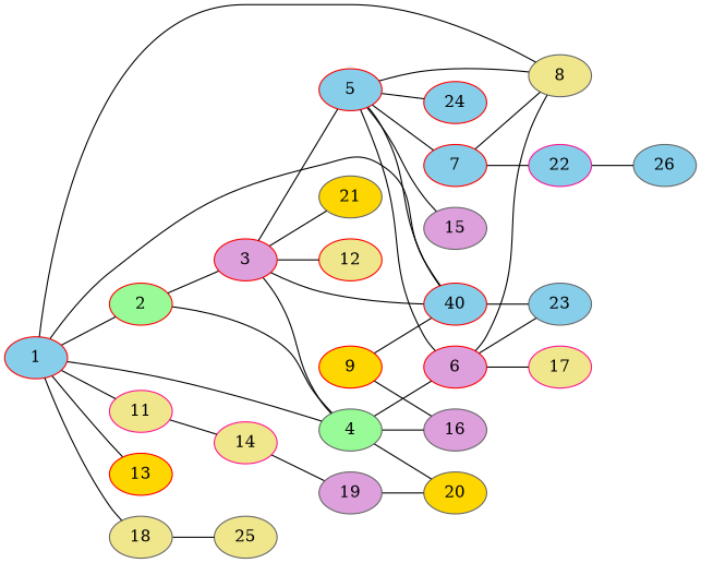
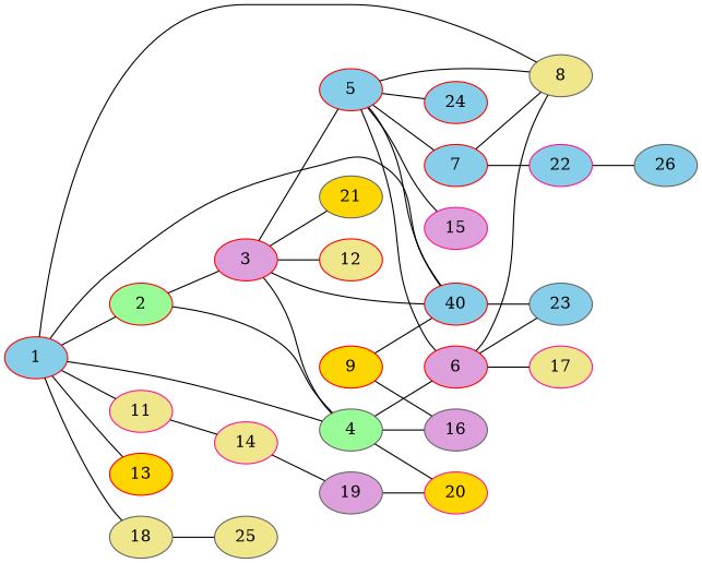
  graph {
    rankdir=LR
    node [color=red fillcolor=skyblue style=filled]
    edge [weight=1.0]
    2 [fillcolor=palegreen]
    1
    4 [color=gray40 fillcolor=palegreen]
    8 [color=gray40 fillcolor=khaki]
    n5 [label=40]
    11 [color=deeppink fillcolor=khaki]
    13 [fillcolor=gold]
    18 [color=gray40 fillcolor=khaki]
    3 [fillcolor=plum]
    6 [fillcolor=plum]
-   20 [color=gray40 fillcolor=gold]
+   20 [color=deeppink fillcolor=gold]
    16 [color=gray40 fillcolor=plum]
    23 [color=gray40]
    14 [color=deeppink fillcolor=khaki]
    25 [color=gray40 fillcolor=khaki]
    5
    12 [fillcolor=khaki]
    21 [color=gray40 fillcolor=gold]
    7
-   15 [color=gray40 fillcolor=plum]
+   15 [color=deeppink fillcolor=plum]
    24
    17 [color=deeppink fillcolor=khaki]
    9 [fillcolor=gold]
    22 [color=deeppink]
    26 [color=gray40]
    19 [color=gray40 fillcolor=plum]
    2 -- 4
    2 -- 3 [weight=2.0]
    1 -- 2 [weight=3.0]
    1 -- 4
    1 -- 8
    1 -- n5
    1 -- 11 [weight=3.0]
    1 -- 13
    1 -- 18
    4 -- 6
    4 -- 20 [weight=3.0]
    4 -- 16
    n5 -- 23
    11 -- 14
    18 -- 25
    3 -- 4
    3 -- n5 [weight=3.0]
    3 -- 5
    3 -- 12 [weight=4.0]
    3 -- 21
    6 -- 8
    6 -- 23
    6 -- 17
    14 -- 19
    5 -- 8
    5 -- n5
    5 -- 6
    5 -- 7
    5 -- 15
    5 -- 24
    7 -- 8
    7 -- 22
    9 -- n5 [weight=3.0]
    9 -- 16
    22 -- 26
    19 -- 20
  }
